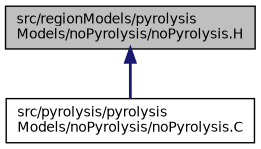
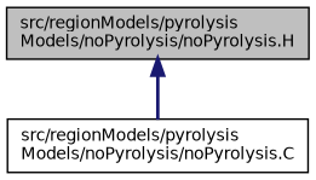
  digraph {
    node [color=black fontname=Helvetica fontsize=10 shape=record]
    n1 [fillcolor=grey75 fontcolor=black height=0.2 label="src/regionModels/pyrolysis\lModels/noPyrolysis/noPyrolysis.H" style=filled width=0.4]
-   n2 [height=0.2 label="src/pyrolysis/pyrolysis\lModels/noPyrolysis/noPyrolysis.C" width=0.4]
+   n2 [height=0.2 label="src/regionModels/pyrolysis\lModels/noPyrolysis/noPyrolysis.C" width=0.4]
    n1 -> n2 [color=midnightblue dir=back fontname=Helvetica fontsize=10 labelfontname=Helvetica labelfontsize=10 style=bold]
  }
